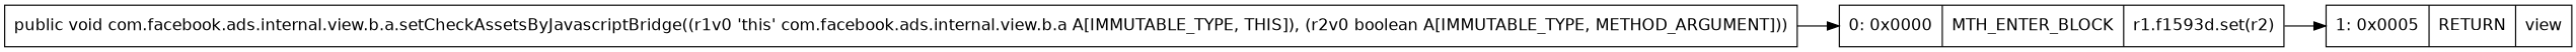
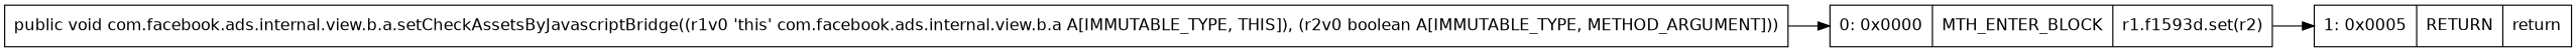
  digraph {
    rankdir=LR
    fontname="DejaVu Sans"
    node [shape=record fontname="DejaVu Sans"]
    edge [fontname="DejaVu Sans"]
    n1 [label="{0\:\ 0x0000|MTH_ENTER_BLOCK\l|r1.f1593d.set(r2)\l}"]
-   n2 [label="{1\:\ 0x0005|RETURN\l|view\l}"]
+   n2 [label="{1\:\ 0x0005|RETURN\l|return\l}"]
    n3 [label="{public void com.facebook.ads.internal.view.b.a.setCheckAssetsByJavascriptBridge((r1v0 'this' com.facebook.ads.internal.view.b.a A[IMMUTABLE_TYPE, THIS]), (r2v0 boolean A[IMMUTABLE_TYPE, METHOD_ARGUMENT])) }"]
    n1 -> n2
    n3 -> n1
  }
